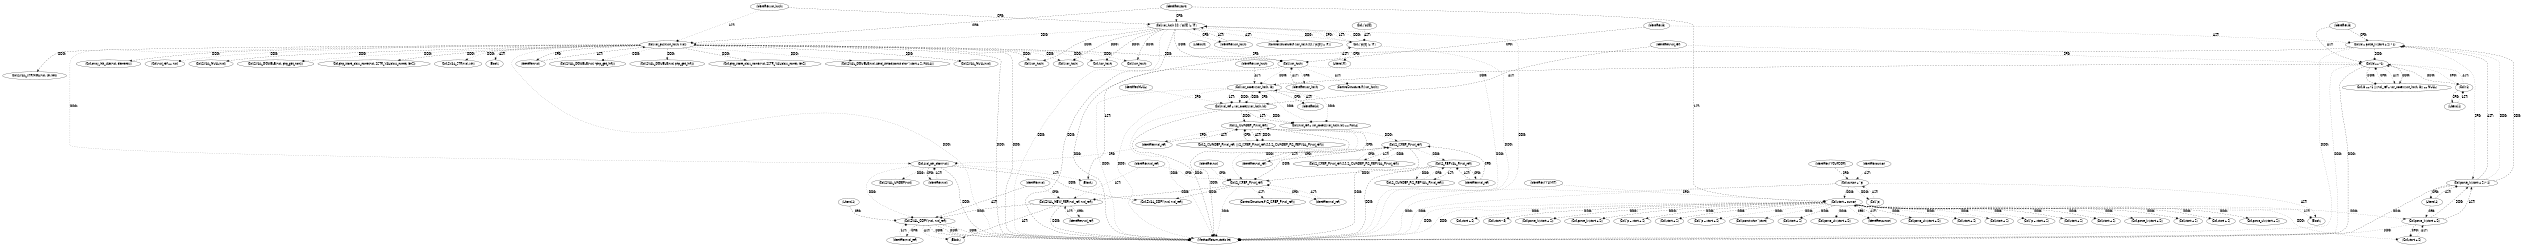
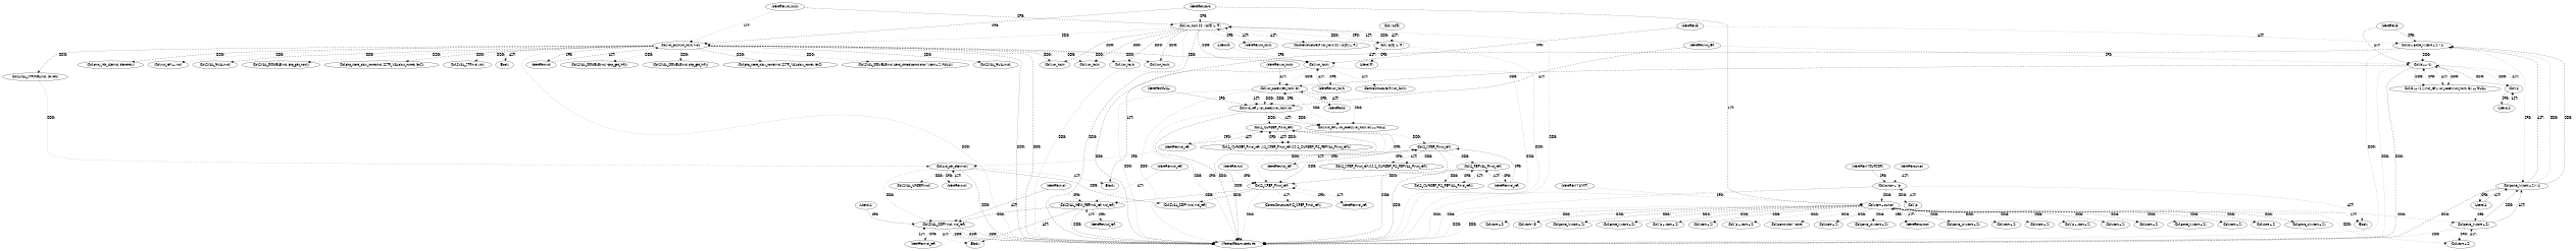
  digraph {
    fontname=Lato
    node [fontname=Lato]
    edge [arrowhead=normal fontname=Lato style=dotted]
    n1 [label="(Call,ZVAL_COPY(rval, rval_ref))"]
    n2 [label="(Block,)"]
    n3 [label="(MethodReturn,static int)"]
    n4 [label="(Identifier,rval_ref)"]
    n5 [label="(Call,zval_ptr_dtor(rval))"]
    n6 [label="(Block,)"]
    n7 [label="(Identifier,rval)"]
    n8 [label="(Call,ZVAL_UNDEF(rval))"]
    n9 [label="(Call,ZVAL_COPY(rval, rval_ref))"]
    n10 [label="(Call,var_push(var_hash, rval))"]
    n11 [label="(Call,!var_hash)"]
    n12 [label="(Call,!var_hash)"]
    n13 [label="(Call,ZVAL_DOUBLE(rval, php_get_nan()))"]
    n14 [label="(Call,php_store_class_name(rval, ZSTR_VAL(class_name), len2))"]
    n15 [label="(Call,ZVAL_STR(rval, str))"]
    n16 [label="(Call,!var_hash)"]
    n17 [label="(Call,!var_hash)"]
    n18 [label="(Block,)"]
    n19 [label="(Identifier,rval)"]
    n20 [label="(Call,ZVAL_DOUBLE(rval, -php_get_inf()))"]
    n21 [label="(Call,ZVAL_DOUBLE(rval, php_get_inf()))"]
    n22 [label="(Call,ZVAL_STRINGL(rval, str, len))"]
    n23 [label="(Call,php_store_class_name(rval, ZSTR_VAL(class_name), len2))"]
    n24 [label="(Call,ZVAL_DOUBLE(rval, zend_strtod((const char *)start + 2, NULL)))"]
    n25 [label="(Call,ZVAL_NULL(rval))"]
    n26 [label="(Call,array_init_size(rval, elements))"]
    n27 [label="(Call,!var_hash)"]
    n28 [label="(Call,rval_ref == rval)"]
    n29 [label="(Call,ZVAL_NULL(rval))"]
-   n30 [label="(Call,var_access(var_hash, id))"]
+   n30 [label="(Call,var_access(len_hash, id))"]
    n31 [label="(ControlStructure,if (!var_hash))"]
    n32 [label="(Identifier,var_hash)"]
    n33 [label="(Call,var_hash && (*p)[0] != 'R')"]
    n34 [label="(Call,(*p)[0] != 'R')"]
    n35 [label="(Identifier,var_hash)"]
    n36 [label="(ControlStructure,if (var_hash && (*p)[0] != 'R'))"]
    n37 [label="(Literal,'R')"]
    n38 [label="(Call,ZVAL_NEW_REF(rval_ref, rval_ref))"]
    n39 [label="(Identifier,rval_ref)"]
    n40 [label="(Call,Z_ISREF_P(rval_ref))"]
    n41 [label="(Identifier,rval_ref)"]
    n42 [label="(ControlStructure,if (Z_ISREF_P(rval_ref)))"]
    n43 [label="(Call,Z_ISREF_P(rval_ref))"]
    n44 [label="(Call,Z_REFVAL_P(rval_ref))"]
    n45 [label="(Call,Z_ISREF_P(rval_ref) && Z_ISUNDEF_P(Z_REFVAL_P(rval_ref)))"]
    n46 [label="(Identifier,rval_ref)"]
    n47 [label="(Identifier,rval_ref)"]
    n48 [label="(Call,Z_ISUNDEF_P(Z_REFVAL_P(rval_ref)))"]
    n49 [label="(Call,Z_ISUNDEF_P(rval_ref))"]
    n50 [label="(Call,Z_ISUNDEF_P(rval_ref) || (Z_ISREF_P(rval_ref) && Z_ISUNDEF_P(Z_REFVAL_P(rval_ref))))"]
    n51 [label="(Identifier,rval_ref)"]
    n52 [label="(Call,rval_ref = var_access(var_hash, id))"]
    n53 [label="(Call,(rval_ref = var_access(var_hash, id)) == NULL)"]
    n54 [label="(Identifier,id)"]
    n55 [label="(Call,id == -1)"]
    n56 [label="(Call,-1)"]
    n57 [label="(Call,id == -1 || (rval_ref = var_access(var_hash, id)) == NULL)"]
    n58 [label="(Literal,1)"]
    n59 [label="(Call,id = parse_iv(start + 2) - 1)"]
    n60 [label="(Call,parse_iv(start + 2) - 1)"]
    n61 [label="(Literal,1)"]
    n62 [label="(Call,parse_iv(start + 2))"]
    n63 [label="(Call,start + 2)"]
    n64 [label="(Call,start = cursor)"]
    n65 [label="(Identifier,cursor)"]
    n66 [label="(Call,parse_uiv(start + 2))"]
    n67 [label="(Call,start + 2)"]
    n68 [label="(Call,start + 2)"]
    n69 [label="(Call,*p = start + 2)"]
    n70 [label="(Call,start + 2)"]
    n71 [label="(Call,start + 2)"]
    n72 [label="(Call,parse_iv(start + 2))"]
    n73 [label="(Call,start + 2)"]
    n74 [label="(Call,start + 2)"]
    n75 [label="(Call,parse_uiv(start + 2))"]
    n76 [label="(Block,)"]
    n77 [label="(Call,start + 2)"]
    n78 [label="(Call,start - 3)"]
    n79 [label="(Call,parse_iv(start + 2))"]
    n80 [label="(Call,parse_iv(start + 2))"]
    n81 [label="(Call,*p = start + 2)"]
    n82 [label="(Call,start + 2)"]
    n83 [label="(Call,*p = start + 2)"]
    n84 [label="(Call,(const char *)start)"]
    n85 [label="(Call,start + 2)"]
    n86 [label="(Call,parse_uiv(start + 2))"]
    n87 [label="(Call,cursor = *p)"]
    n88 [label="(Call,*p)"]
    n89 [label="(Identifier,start)"]
    n90 [label="(Identifier,rval)"]
    n91 [label="(Identifier,var_hash)"]
    n92 [label="(Identifier,cursor)"]
    n93 [label="(Identifier,rval_ref)"]
    n94 [label="(Identifier,rval_ref)"]
    n95 [label="(Identifier,YYLIMIT)"]
    n96 [label="(Literal,0)"]
    n97 [label="(Identifier,rval)"]
    n98 [label="(Identifier,id)"]
    n99 [label="(Identifier,NULL)"]
    n100 [label="(Identifier,var_hash)"]
    n101 [label="(Identifier,id)"]
    n102 [label="(Literal,1)"]
    n103 [label="(Identifier,YYCURSOR)"]
    n104 [label="(Call,(*p)[0])"]
    n1 -> n2 [arrowhead=dot label="AST: "]
    n1 -> n3 [arrowhead=dot label="DDG: " style=dashed]
    n1 -> n3 [arrowhead=dot label="DDG: " style=dashed]
    n1 -> n3 [arrowhead=dot label="DDG: " style=dashed]
    n1 -> n4 [label="CFG: " style=dashed]
    n4 -> n1 [arrowhead=dot label="AST: "]
    n5 -> n1 [arrowhead=dot label="DDG: "]
    n5 -> n3 [label="DDG: " style=dashed]
    n5 -> n6 [label="AST: "]
    n5 -> n7 [label="CFG: " style=dashed]
    n5 -> n8 [label="DDG: "]
    n5 -> n9 [label="DDG: " style=dashed]
    n7 -> n5 [arrowhead=dot label="AST: "]
    n10 -> n3 [label="DDG: "]
    n10 -> n3 [arrowhead=dot label="DDG: " style=dashed]
    n10 -> n3 [arrowhead=dot label="DDG: " style=dashed]
-   n10 -> n5 [label="DDG: "]
+   n22 -> n5 [label="DDG: "]
    n10 -> n11 [arrowhead=dot label="DDG: " style=dashed]
    n10 -> n12 [label="DDG: " style=dashed]
    n10 -> n13 [arrowhead=dot label="DDG: "]
    n10 -> n14 [label="DDG: " style=dashed]
    n10 -> n15 [label="DDG: "]
    n10 -> n16 [label="DDG: "]
    n10 -> n17 [label="DDG: "]
    n10 -> n18 [label="AST: "]
    n10 -> n19 [label="CFG: " style=dashed]
    n10 -> n20 [arrowhead=dot label="DDG: "]
    n10 -> n21 [label="DDG: " style=dashed]
    n10 -> n22 [label="DDG: " style=dashed]
    n10 -> n23 [label="DDG: " style=dashed]
    n10 -> n24 [label="DDG: "]
    n10 -> n25 [arrowhead=dot label="DDG: " style=dashed]
    n10 -> n26 [label="DDG: " style=dashed]
    n10 -> n27 [label="DDG: "]
    n10 -> n28 [arrowhead=dot label="DDG: "]
    n10 -> n29 [label="DDG: " style=dashed]
    n11 -> n3 [label="DDG: "]
    n11 -> n3 [arrowhead=dot label="DDG: " style=dashed]
    n11 -> n30 [arrowhead=dot label="DDG: "]
    n11 -> n31 [arrowhead=dot label="AST: "]
    n11 -> n32 [label="CFG: "]
    n19 -> n10 [label="AST: " style=dashed]
    n30 -> n3 [arrowhead=dot label="DDG: "]
    n30 -> n3 [label="DDG: "]
    n30 -> n52 [arrowhead=dot label="AST: "]
    n30 -> n52 [label="DDG: "]
    n30 -> n52 [arrowhead=dot label="DDG: " style=dashed]
    n30 -> n53 [arrowhead=dot label="DDG: "]
    n30 -> n53 [arrowhead=dot label="DDG: "]
    n30 -> n54 [arrowhead=dot label="CFG: " style=dashed]
    n32 -> n11 [arrowhead=dot label="AST: " style=dashed]
    n33 -> n3 [label="DDG: "]
    n33 -> n3 [arrowhead=dot label="DDG: " style=dashed]
    n33 -> n3 [label="DDG: "]
    n33 -> n10 [arrowhead=dot label="DDG: "]
    n33 -> n11 [arrowhead=dot label="DDG: " style=dashed]
    n33 -> n12 [label="DDG: " style=dashed]
    n33 -> n16 [arrowhead=dot label="DDG: " style=dashed]
    n33 -> n17 [label="DDG: " style=dashed]
    n33 -> n27 [arrowhead=dot label="DDG: " style=dashed]
    n33 -> n34 [arrowhead=dot label="CFG: "]
    n33 -> n35 [arrowhead=dot label="CFG: "]
    n33 -> n36 [arrowhead=dot label="AST: "]
    n34 -> n3 [arrowhead=dot label="DDG: "]
    n34 -> n33 [label="AST: "]
    n34 -> n33 [label="DDG: "]
    n34 -> n33 [label="DDG: "]
    n34 -> n37 [arrowhead=dot label="CFG: "]
    n35 -> n33 [label="AST: " style=dashed]
    n37 -> n34 [label="AST: "]
    n38 -> n1 [arrowhead=dot label="DDG: " style=dashed]
    n38 -> n2 [label="AST: " style=dashed]
    n38 -> n3 [arrowhead=dot label="DDG: " style=dashed]
    n38 -> n39 [label="CFG: " style=dashed]
    n39 -> n38 [label="AST: "]
    n40 -> n3 [arrowhead=dot label="DDG: "]
    n40 -> n9 [label="DDG: " style=dashed]
    n40 -> n38 [arrowhead=dot label="DDG: " style=dashed]
    n40 -> n41 [arrowhead=dot label="CFG: "]
    n40 -> n42 [label="AST: "]
    n41 -> n40 [arrowhead=dot label="AST: "]
    n43 -> n3 [arrowhead=dot label="DDG: " style=dashed]
    n43 -> n40 [arrowhead=dot label="DDG: " style=dashed]
    n43 -> n44 [label="DDG: "]
    n43 -> n45 [label="AST: " style=dashed]
    n43 -> n45 [arrowhead=dot label="DDG: "]
    n43 -> n46 [label="CFG: "]
    n44 -> n3 [label="DDG: " style=dashed]
    n44 -> n40 [label="DDG: " style=dashed]
    n44 -> n47 [label="CFG: " style=dashed]
    n44 -> n48 [label="AST: " style=dashed]
    n44 -> n48 [label="DDG: "]
    n45 -> n43 [label="CFG: "]
    n46 -> n43 [arrowhead=dot label="AST: "]
    n46 -> n49 [arrowhead=dot label="CFG: " style=dashed]
    n47 -> n43 [label="CFG: " style=dashed]
    n47 -> n44 [arrowhead=dot label="AST: " style=dashed]
    n48 -> n44 [label="CFG: "]
    n49 -> n3 [label="DDG: " style=dashed]
    n49 -> n40 [label="DDG: "]
    n49 -> n43 [label="DDG: "]
    n49 -> n50 [arrowhead=dot label="AST: " style=dashed]
    n49 -> n50 [arrowhead=dot label="DDG: " style=dashed]
    n49 -> n51 [label="CFG: "]
    n50 -> n49 [arrowhead=dot label="CFG: " style=dashed]
    n51 -> n5 [arrowhead=dot label="CFG: "]
    n51 -> n49 [arrowhead=dot label="AST: " style=dashed]
    n52 -> n3 [arrowhead=dot label="DDG: " style=dashed]
    n52 -> n3 [arrowhead=dot label="DDG: "]
    n52 -> n30 [arrowhead=dot label="CFG: "]
    n52 -> n49 [label="DDG: " style=dashed]
    n52 -> n53 [arrowhead=dot label="AST: " style=dashed]
    n52 -> n53 [arrowhead=dot label="DDG: "]
    n54 -> n30 [label="AST: "]
    n55 -> n3 [label="DDG: "]
    n55 -> n3 [arrowhead=dot label="DDG: " style=dashed]
    n55 -> n30 [label="DDG: " style=dashed]
-   n55 -> n56 [arrowhead=dot label="CFG: "]
+   n55 -> n56 [arrowhead=dot label="DDG: "]
    n55 -> n57 [label="AST: "]
    n55 -> n57 [label="DDG: " style=dashed]
    n55 -> n57 [arrowhead=dot label="DDG: " style=dashed]
    n56 -> n55 [label="AST: "]
    n56 -> n55 [label="DDG: " style=dashed]
    n56 -> n58 [label="CFG: " style=dashed]
    n57 -> n55 [arrowhead=dot label="CFG: "]
    n58 -> n56 [arrowhead=dot label="AST: "]
    n59 -> n3 [arrowhead=dot label="DDG: "]
    n59 -> n6 [label="AST: " style=dashed]
    n59 -> n55 [arrowhead=dot label="DDG: " style=dashed]
-   n59 -> n60 [label="CFG: "]
+   n59 -> n60 [arrowhead=dot label="CFG: "]
    n60 -> n3 [arrowhead=dot label="DDG: " style=dashed]
    n60 -> n59 [label="AST: " style=dashed]
    n60 -> n59 [label="DDG: "]
    n60 -> n59 [label="DDG: " style=dashed]
    n60 -> n61 [arrowhead=dot label="CFG: " style=dashed]
    n61 -> n60 [arrowhead=dot label="AST: " style=dashed]
    n61 -> n62 [label="CFG: "]
    n62 -> n3 [label="DDG: "]
    n62 -> n60 [label="AST: " style=dashed]
    n62 -> n60 [label="DDG: " style=dashed]
    n62 -> n63 [arrowhead=dot label="CFG: " style=dashed]
    n63 -> n62 [label="AST: "]
    n64 -> n3 [label="DDG: "]
    n64 -> n3 [label="DDG: "]
    n64 -> n62 [label="DDG: "]
    n64 -> n63 [arrowhead=dot label="DDG: "]
    n64 -> n65 [arrowhead=dot label="CFG: "]
    n64 -> n66 [label="DDG: " style=dashed]
    n64 -> n67 [arrowhead=dot label="DDG: "]
    n64 -> n68 [label="DDG: "]
    n64 -> n69 [arrowhead=dot label="DDG: "]
    n64 -> n70 [label="DDG: " style=dashed]
    n64 -> n71 [arrowhead=dot label="DDG: " style=dashed]
    n64 -> n72 [label="DDG: "]
    n64 -> n73 [arrowhead=dot label="DDG: " style=dashed]
    n64 -> n74 [arrowhead=dot label="DDG: " style=dashed]
    n64 -> n75 [label="DDG: " style=dashed]
    n64 -> n76 [arrowhead=dot label="AST: "]
    n64 -> n77 [arrowhead=dot label="DDG: "]
    n64 -> n78 [arrowhead=dot label="DDG: " style=dashed]
    n64 -> n79 [arrowhead=dot label="DDG: " style=dashed]
    n64 -> n80 [arrowhead=dot label="DDG: " style=dashed]
    n64 -> n81 [label="DDG: " style=dashed]
    n64 -> n82 [arrowhead=dot label="DDG: " style=dashed]
    n64 -> n83 [arrowhead=dot label="DDG: "]
    n64 -> n84 [label="DDG: "]
    n64 -> n85 [arrowhead=dot label="DDG: " style=dashed]
    n64 -> n86 [arrowhead=dot label="DDG: "]
    n65 -> n64 [arrowhead=dot label="AST: " style=dashed]
    n87 -> n3 [arrowhead=dot label="DDG: "]
    n87 -> n3 [arrowhead=dot label="DDG: "]
    n87 -> n64 [label="DDG: " style=dashed]
    n87 -> n76 [label="AST: "]
    n87 -> n88 [label="DDG: "]
    n88 -> n87 [label="AST: "]
    n89 -> n10 [arrowhead=dot label="CFG: " style=dashed]
    n89 -> n33 [label="CFG: "]
    n89 -> n64 [label="AST: " style=dashed]
    n90 -> n1 [label="AST: " style=dashed]
    n90 -> n38 [label="CFG: "]
    n91 -> n30 [label="AST: " style=dashed]
    n92 -> n87 [label="AST: "]
    n93 -> n38 [label="AST: "]
    n93 -> n40 [arrowhead=dot label="CFG: "]
    n94 -> n52 [label="AST: " style=dashed]
    n94 -> n55 [arrowhead=dot label="CFG: "]
    n95 -> n64 [arrowhead=dot label="CFG: "]
    n96 -> n11 [arrowhead=dot label="CFG: "]
    n97 -> n40 [arrowhead=dot label="CFG: "]
    n98 -> n11 [arrowhead=dot label="CFG: " style=dashed]
    n98 -> n59 [arrowhead=dot label="AST: "]
-   n99 -> n52 [label="CFG: "]
+   n99 -> n52 [label="CFG: " style=dashed]
    n100 -> n10 [arrowhead=dot label="AST: "]
    n100 -> n33 [arrowhead=dot label="CFG: " style=dashed]
    n101 -> n55 [label="AST: " style=dashed]
    n101 -> n59 [label="CFG: " style=dashed]
    n102 -> n1 [arrowhead=dot label="CFG: " style=dashed]
    n103 -> n87 [label="CFG: " style=dashed]
    n104 -> n34 [arrowhead=dot label="AST: "]
  }
